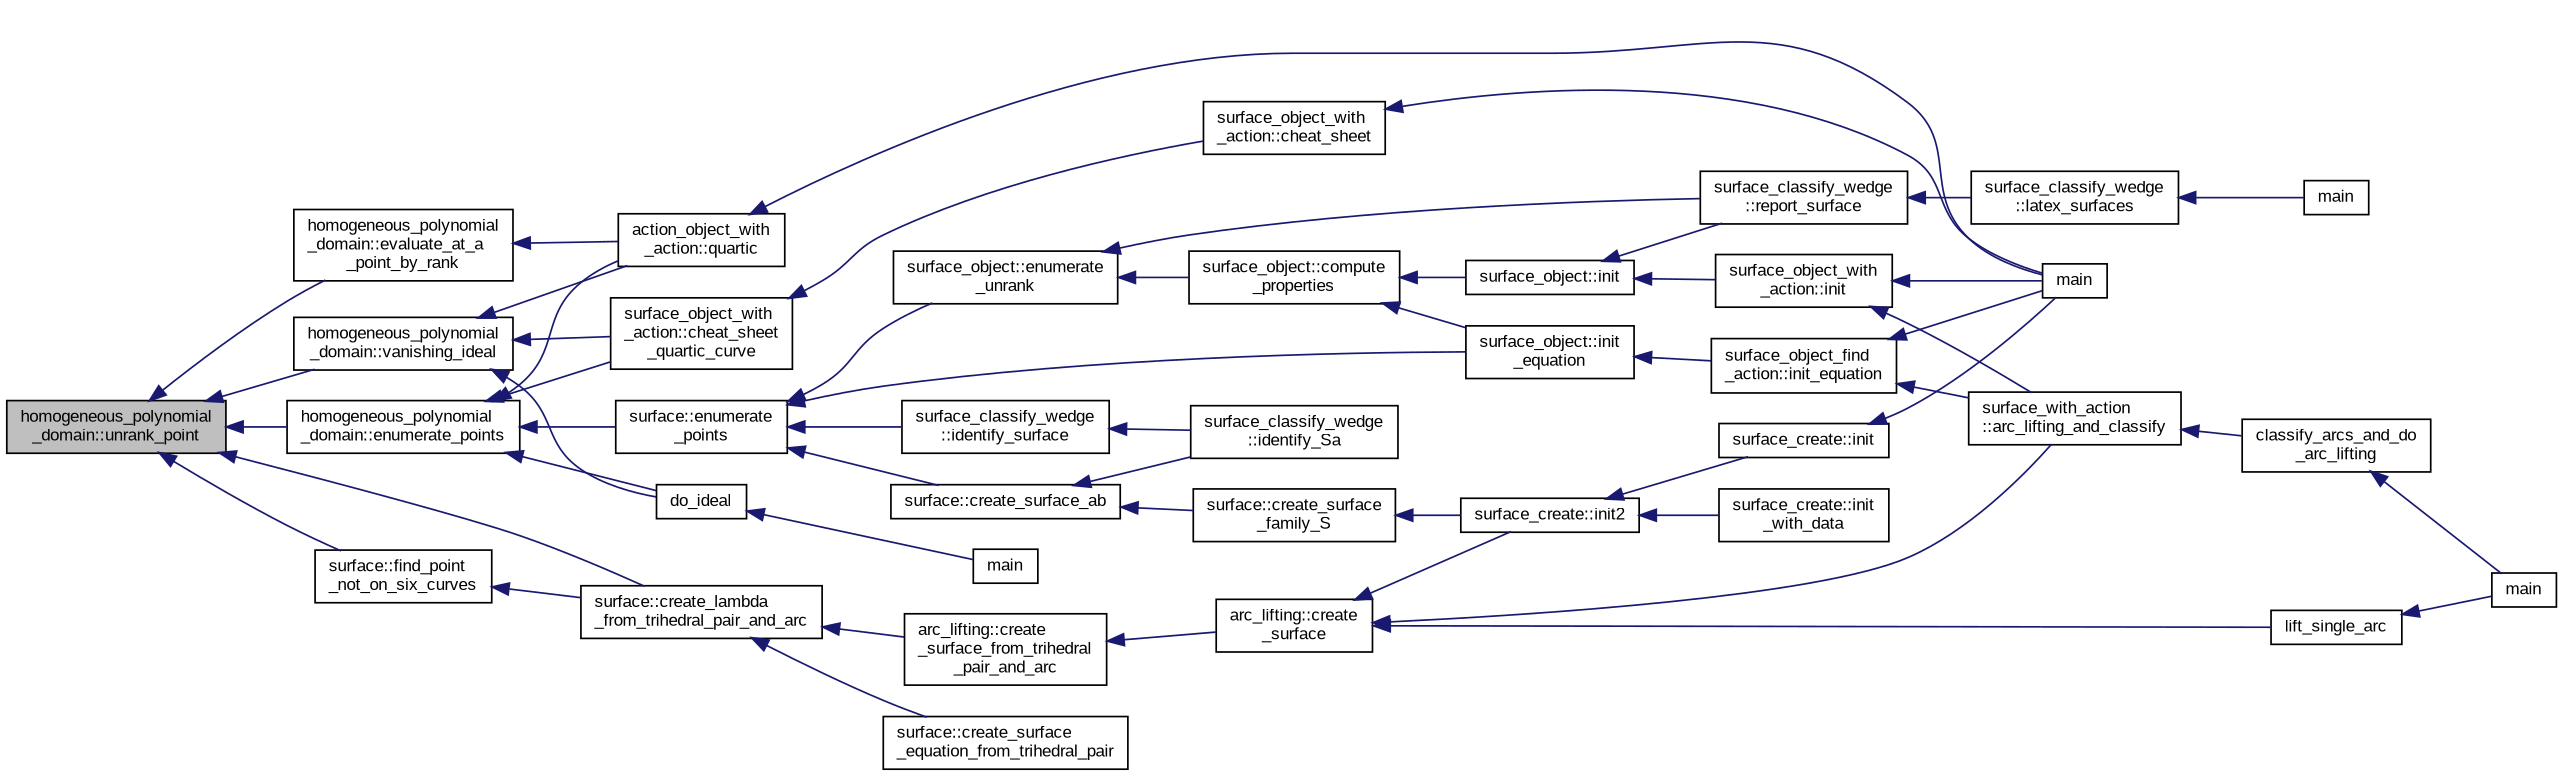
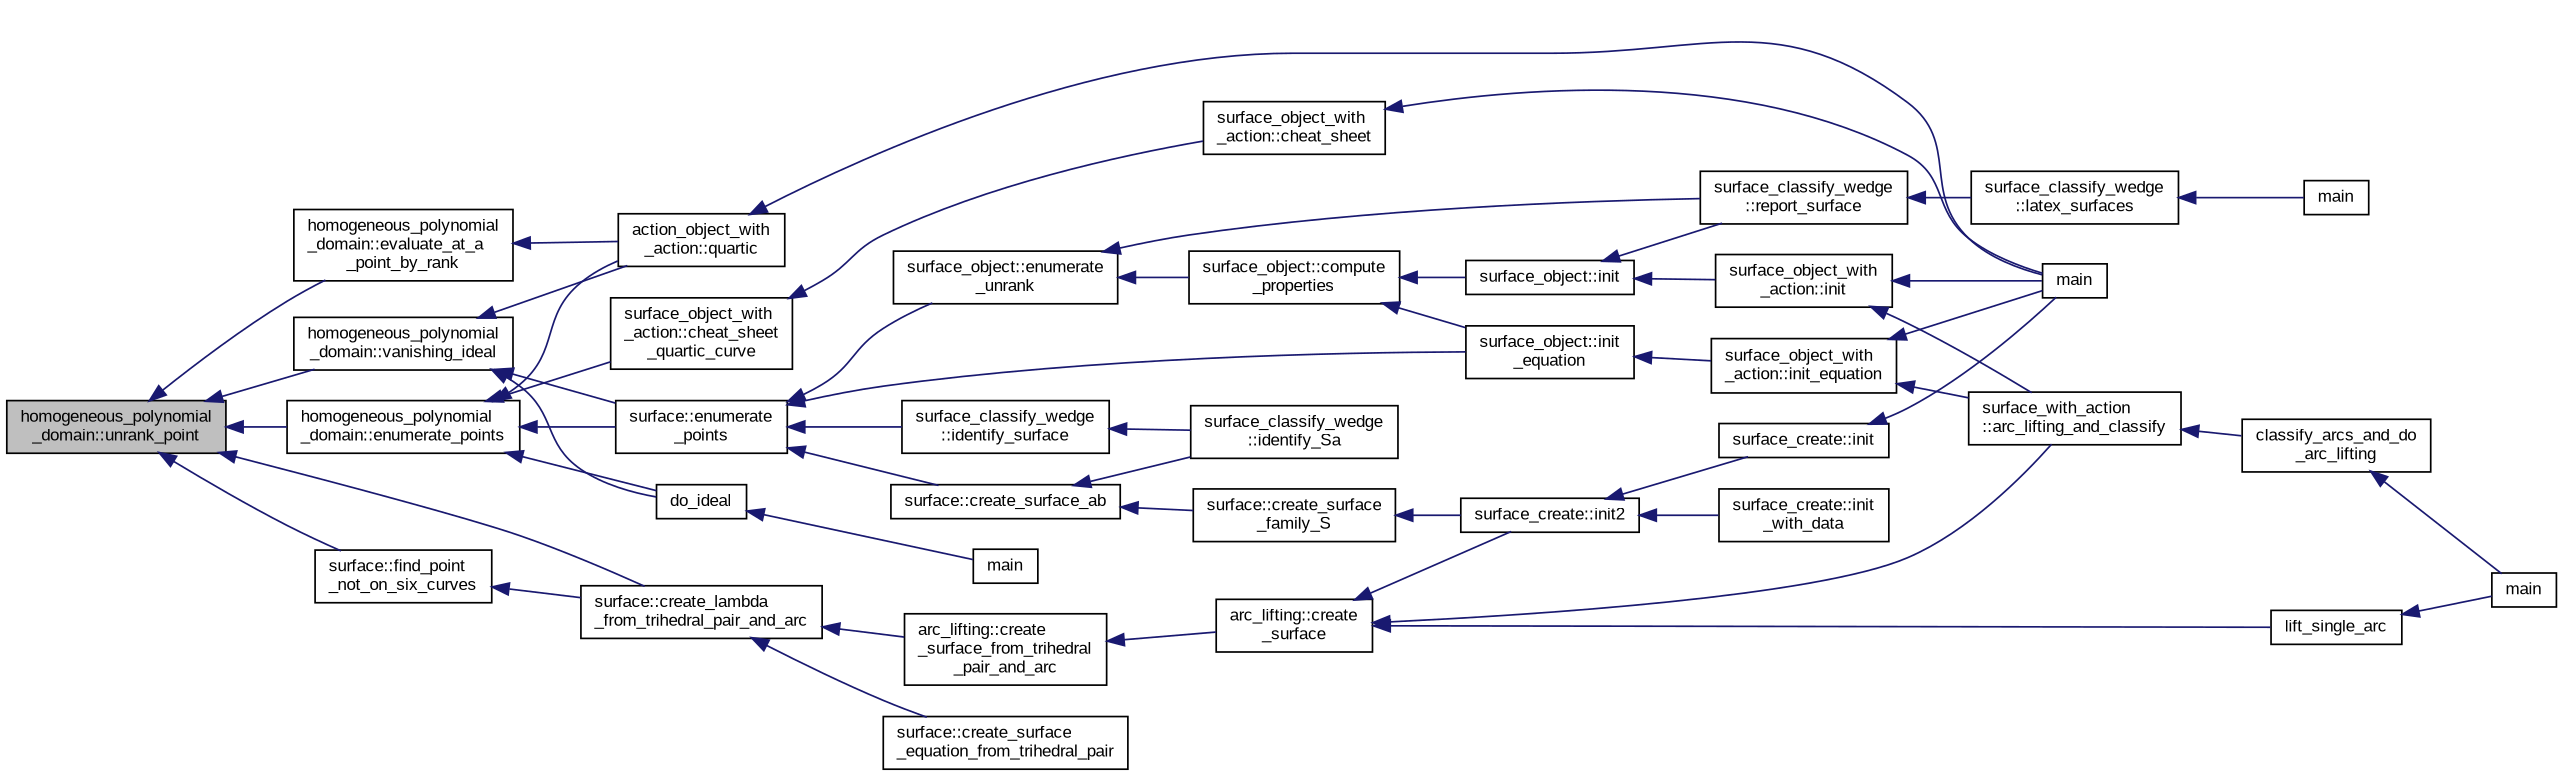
  digraph {
    fontname="Liberation Sans"
    rankdir=LR
    node [color=black fillcolor=white fontname="Liberation Sans" fontsize=10 shape=record style=filled]
    edge [color=midnightblue dir=back fontname="Liberation Sans" fontsize=10 labelfontname=Helvetica labelfontsize=10 style=solid]
    n1 [fillcolor=grey75 fontcolor=black height=0.2 label="homogeneous_polynomial\l_domain::unrank_point" width=0.4]
    n2 [height=0.2 label="homogeneous_polynomial\l_domain::enumerate_points" width=0.4]
    n3 [height=0.2 label="homogeneous_polynomial\l_domain::evaluate_at_a\l_point_by_rank" width=0.4]
    n4 [height=0.2 label="homogeneous_polynomial\l_domain::vanishing_ideal" width=0.4]
    n5 [height=0.2 label="surface::create_lambda\l_from_trihedral_pair_and_arc" width=0.4]
    n6 [height=0.2 label="surface::find_point\l_not_on_six_curves" width=0.4]
    n7 [height=0.2 label=do_ideal width=0.4]
    n8 [height=0.2 label="surface::enumerate\l_points" width=0.4]
    n9 [height=0.2 label="action_object_with\l_action::quartic" width=0.4]
    n10 [height=0.2 label="surface_object_with\l_action::cheat_sheet\l_quartic_curve" width=0.4]
    n11 [height=0.2 label="surface::create_surface\l_equation_from_trihedral_pair" width=0.4]
    n12 [height=0.2 label="arc_lifting::create\l_surface_from_trihedral\l_pair_and_arc" width=0.4]
    n13 [height=0.2 label=main width=0.4]
    n14 [height=0.2 label="surface::create_surface_ab" width=0.4]
    n15 [height=0.2 label="surface_object::init\l_equation" width=0.4]
    n16 [height=0.2 label="surface_object::enumerate\l_unrank" width=0.4]
    n17 [height=0.2 label="surface_classify_wedge\l::identify_surface" width=0.4]
    n18 [height=0.2 label=main width=0.4]
    n19 [height=0.2 label="surface_object_with\l_action::cheat_sheet" width=0.4]
    n20 [height=0.2 label="surface::create_surface\l_family_S" width=0.4]
    n21 [height=0.2 label="surface_classify_wedge\l::identify_Sa" width=0.4]
-   n22 [height=0.2 label="surface_object_find\l_action::init_equation" width=0.4]
+   n22 [height=0.2 label="surface_object_with\l_action::init_equation" width=0.4]
    n23 [height=0.2 label="surface_object::compute\l_properties" width=0.4]
    n24 [height=0.2 label="surface_classify_wedge\l::report_surface" width=0.4]
    n25 [height=0.2 label="surface_create::init2" width=0.4]
    n26 [height=0.2 label="surface_create::init\l_with_data" width=0.4]
    n27 [height=0.2 label="surface_create::init" width=0.4]
    n28 [height=0.2 label="surface_with_action\l::arc_lifting_and_classify" width=0.4]
    n29 [height=0.2 label="classify_arcs_and_do\l_arc_lifting" width=0.4]
    n30 [height=0.2 label=main width=0.4]
    n31 [height=0.2 label="surface_object::init" width=0.4]
    n32 [height=0.2 label="surface_classify_wedge\l::latex_surfaces" width=0.4]
    n33 [height=0.2 label="surface_object_with\l_action::init" width=0.4]
    n34 [height=0.2 label=main width=0.4]
    n35 [height=0.2 label="arc_lifting::create\l_surface" width=0.4]
    n36 [height=0.2 label=lift_single_arc width=0.4]
    n1 -> n2
    n1 -> n3
    n1 -> n4
    n1 -> n5
    n1 -> n6
    n2 -> n7
    n2 -> n8
    n2 -> n9
    n2 -> n10
    n3 -> n9
    n4 -> n7
    n4 -> n9
-   n4 -> n10
+   n4 -> n8
    n5 -> n11
    n5 -> n12
    n6 -> n5
    n7 -> n13
    n8 -> n14
    n8 -> n15
    n8 -> n16
    n8 -> n17
    n9 -> n18
    n10 -> n19
    n12 -> n35
    n14 -> n20
    n14 -> n21
    n15 -> n22
    n16 -> n23
    n16 -> n24
    n17 -> n21
    n19 -> n18
    n20 -> n25
    n22 -> n18
    n22 -> n28
    n23 -> n15
    n23 -> n31
    n24 -> n32
    n25 -> n26
    n25 -> n27
    n27 -> n18
    n28 -> n29
    n29 -> n30
    n31 -> n24
    n31 -> n33
    n32 -> n34
    n33 -> n18
    n33 -> n28
    n35 -> n25
    n35 -> n28
    n35 -> n36
    n36 -> n30
  }
